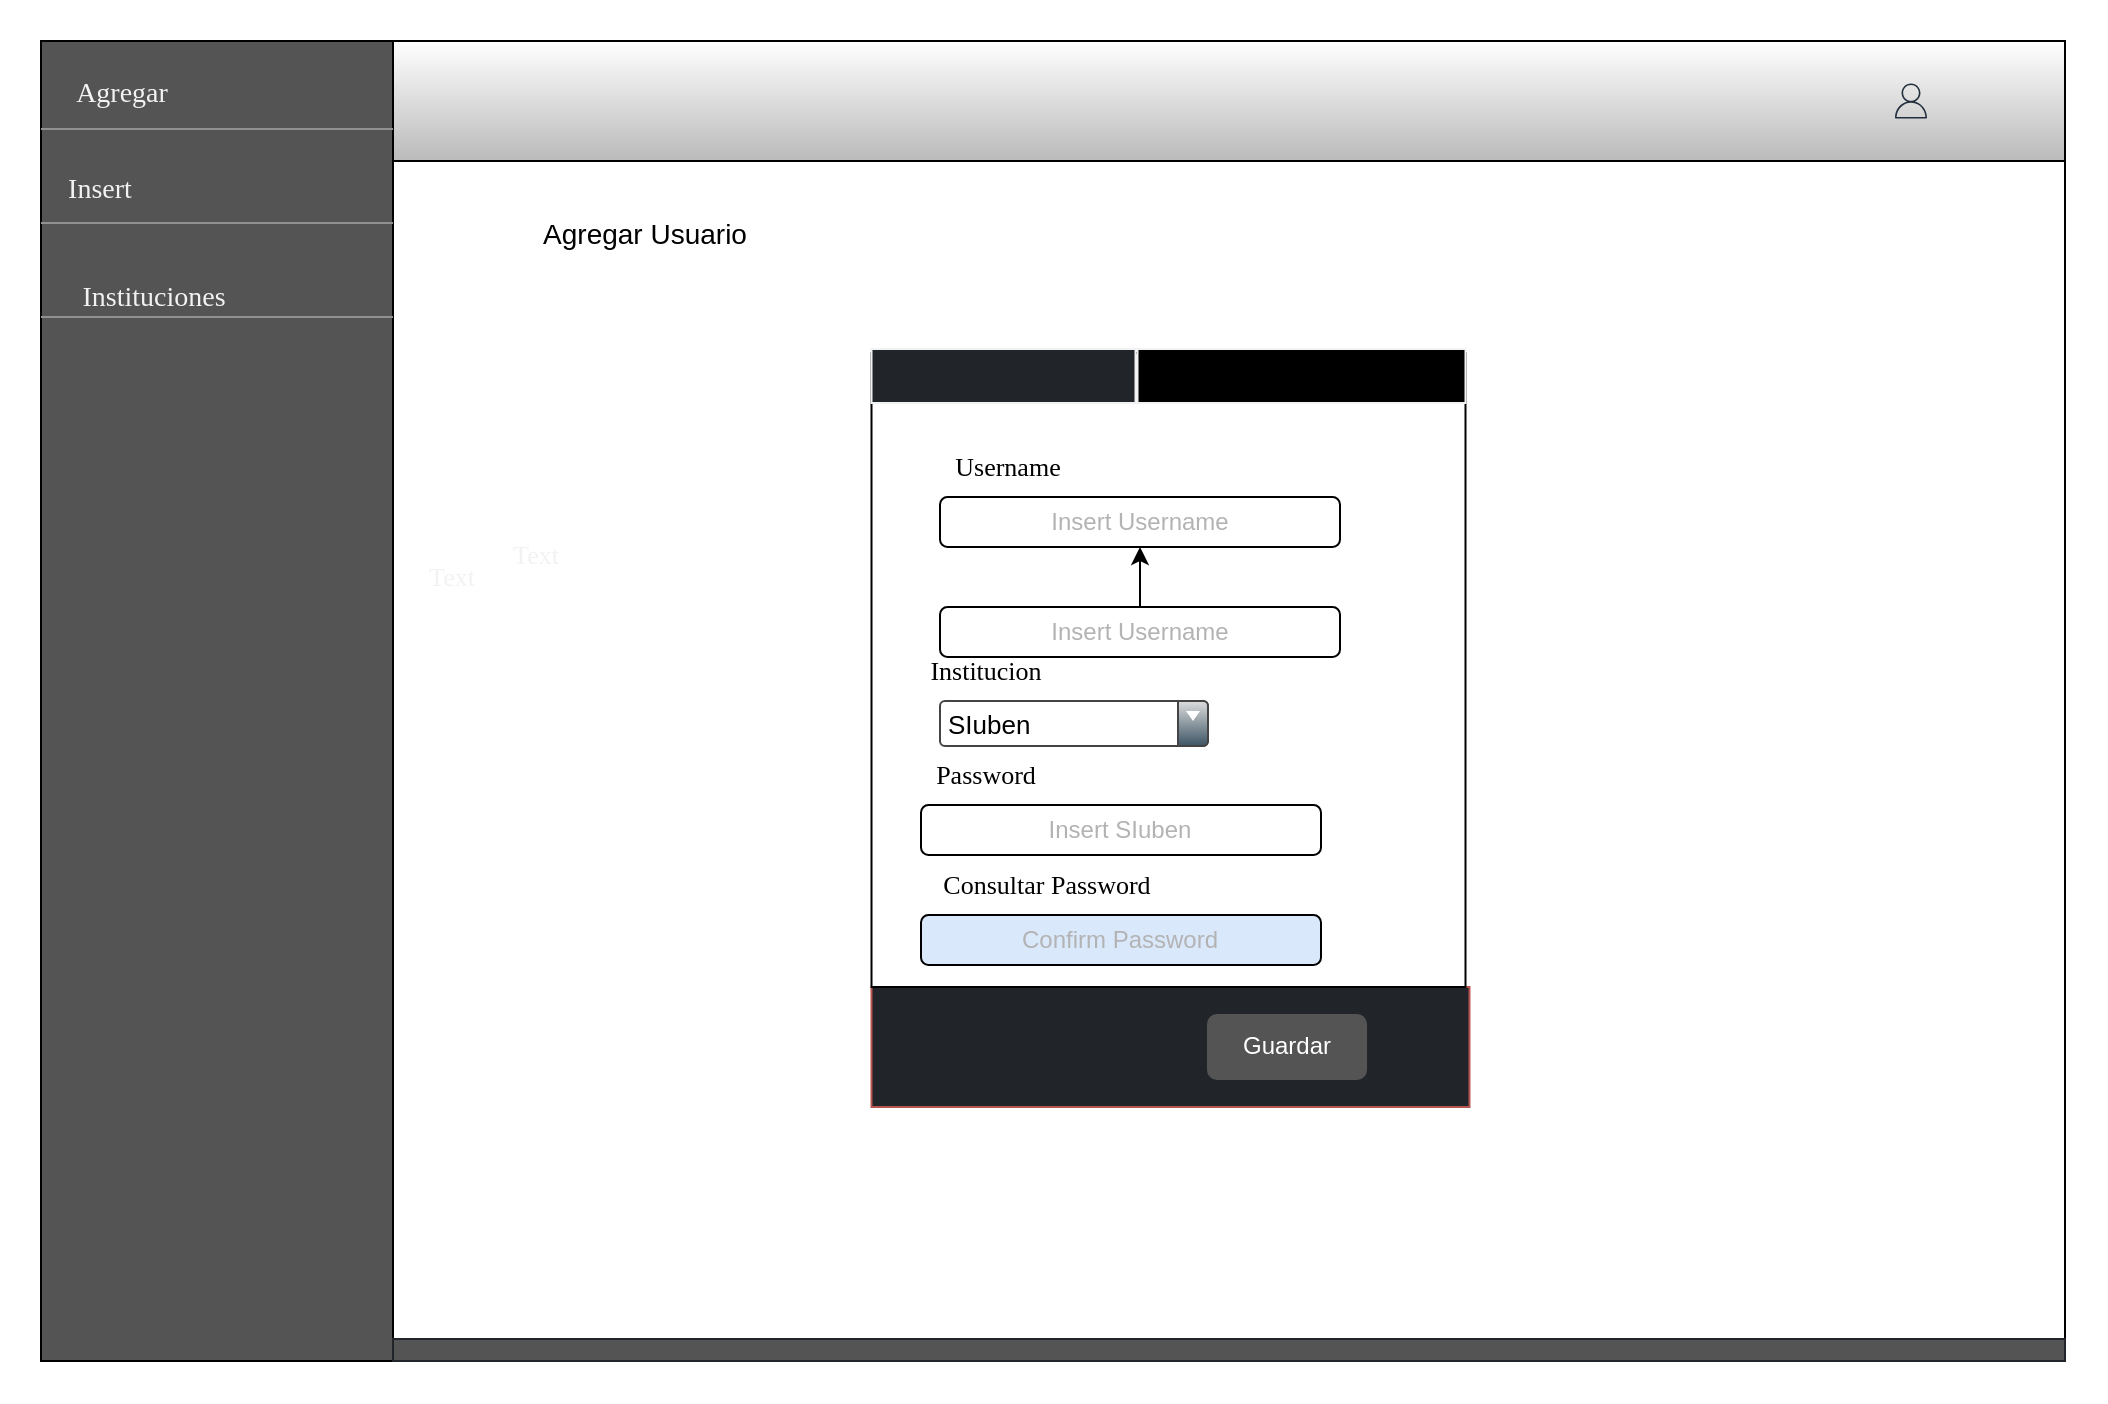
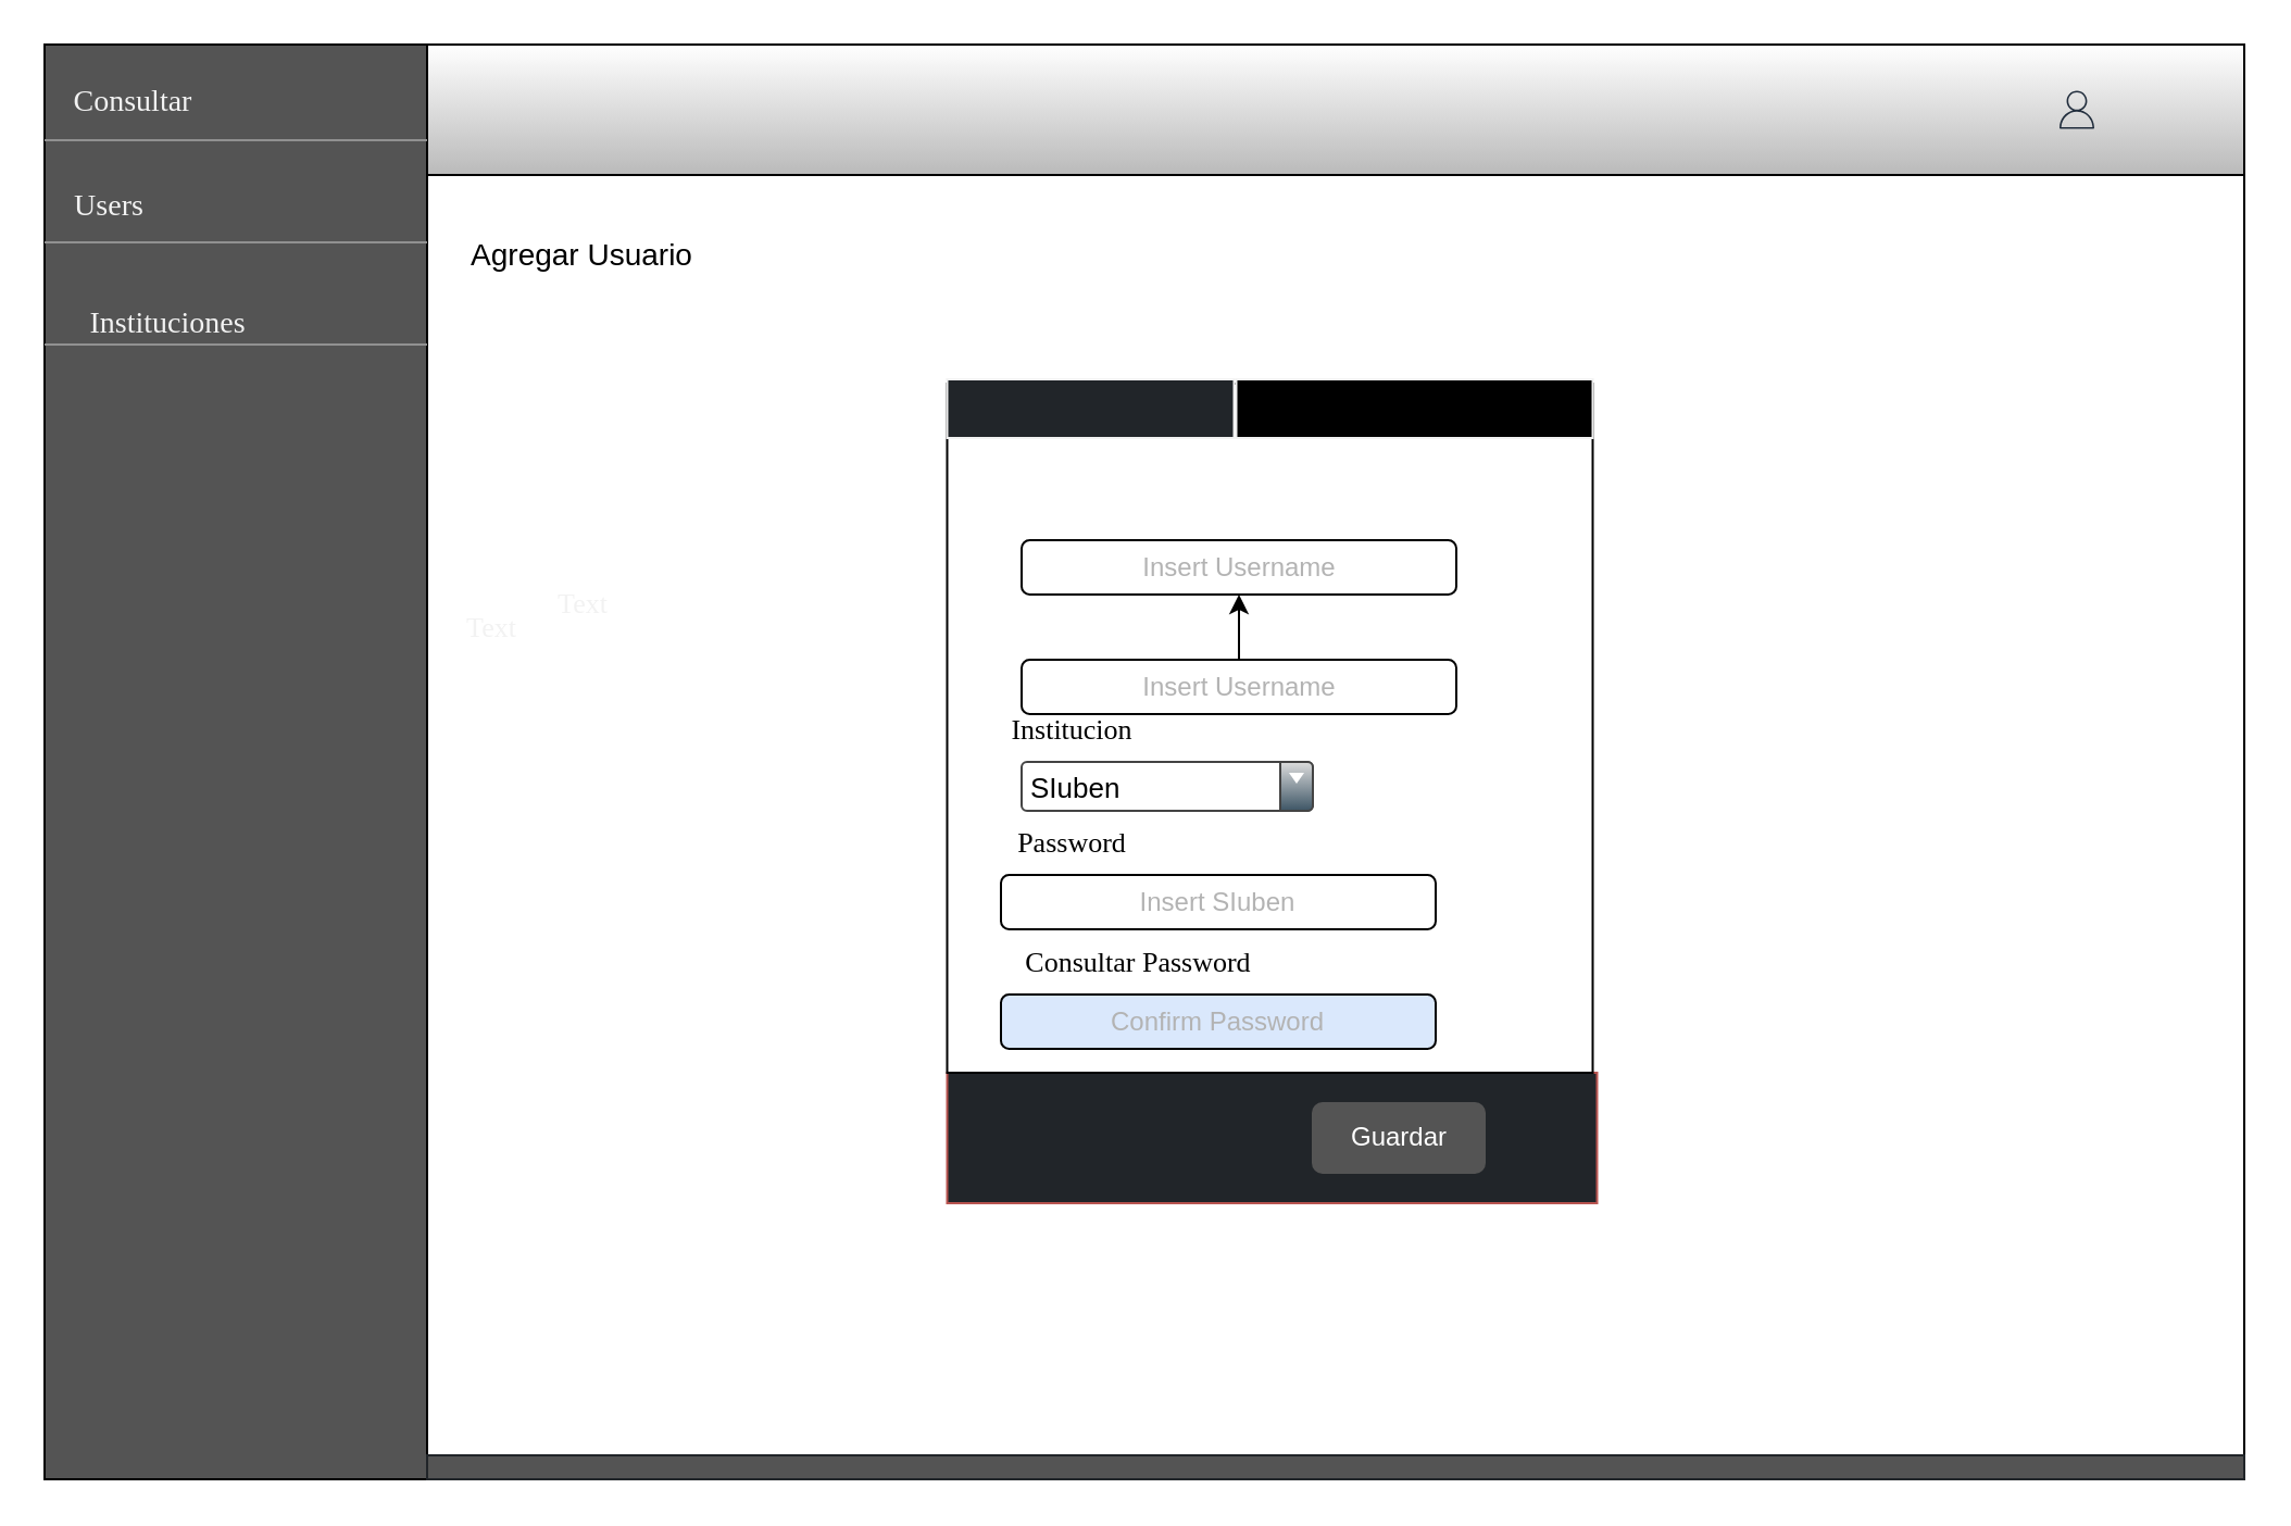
  <mxCell id="0" />
  <mxCell id="1" parent="0" />
  <mxCell id="2" value="" style="rounded=0;whiteSpace=wrap;html=1;fontColor=#B5B5B5;labelBackgroundColor=#A3A3A3;" parent="1" vertex="1"><mxGeometry x="196" width="836" height="660" as="geometry" y="20" /></mxCell>
  <mxCell id="3" value="" style="rounded=0;whiteSpace=wrap;html=1;fillColor=#545454;fontColor=#212529;" parent="1" vertex="1"><mxGeometry width="176" height="660" as="geometry" x="20" y="20" /></mxCell>
  <mxCell id="4" value="" style="rounded=0;whiteSpace=wrap;html=1;fontSize=15;fontColor=#D6D6D6;fillColor=#FFFFFF;labelBackgroundColor=#A6A6A6;verticalAlign=middle;shadow=0;gradientColor=#BABABA;" parent="1" vertex="1"><mxGeometry x="196" width="836" height="60" as="geometry" y="20" /></mxCell>
  <mxCell id="5" value="" style="sketch=0;outlineConnect=0;fontColor=#232F3E;gradientColor=none;strokeColor=#232F3E;fillColor=none;dashed=0;verticalLabelPosition=bottom;verticalAlign=top;align=center;html=1;fontSize=12;fontStyle=0;aspect=fixed;shape=mxgraph.aws4.resourceIcon;resIcon=mxgraph.aws4.user;" parent="1" vertex="1"><mxGeometry x="944" y="39" width="22" height="22" as="geometry" /></mxCell>
- <mxCell id="6" value="&lt;font color=&quot;#000000&quot;&gt;Agregar Usuario&lt;/font&gt;" style="text;html=1;strokeColor=none;fillColor=none;align=center;verticalAlign=middle;whiteSpace=wrap;rounded=0;fontSize=14;fontColor=#A1A1A1;" parent="1" vertex="1"><mxGeometry x="251" y="97" width="143" height="39" as="geometry" /></mxCell>
+ <mxCell id="6" value="&lt;font color=&quot;#000000&quot;&gt;Agregar Usuario&lt;/font&gt;" style="text;html=1;strokeColor=none;fillColor=none;align=center;verticalAlign=middle;whiteSpace=wrap;rounded=0;fontSize=14;fontColor=#A1A1A1;" parent="1" vertex="1"><mxGeometry x="196" y="97" width="143" height="39" as="geometry" /></mxCell>
  <mxCell id="7" value="" style="endArrow=none;html=1;rounded=0;fontSize=17;fontColor=#000000;strokeColor=#919191;fillColor=#C9C9C9;" parent="1" edge="1"><mxGeometry width="50" height="50" relative="1" as="geometry"><mxPoint y="64" as="sourcePoint" x="20" /><mxPoint x="196" y="64" as="targetPoint" /></mxGeometry></mxCell>
  <mxCell id="8" value="" style="endArrow=none;html=1;rounded=0;fontSize=17;fontColor=#000000;strokeColor=#919191;fillColor=#C9C9C9;entryX=1;entryY=0.209;entryDx=0;entryDy=0;entryPerimeter=0;" parent="1" target="3" edge="1"><mxGeometry width="50" height="50" relative="1" as="geometry"><mxPoint y="158" as="sourcePoint" x="20" /><mxPoint x="70" y="108" as="targetPoint" /></mxGeometry></mxCell>
  <mxCell id="9" value="" style="endArrow=none;html=1;rounded=0;fontSize=17;fontColor=#000000;strokeColor=#919191;fillColor=#C9C9C9;" parent="1" target="3" edge="1"><mxGeometry width="50" height="50" relative="1" as="geometry"><mxPoint y="111" as="sourcePoint" x="20" /><mxPoint x="70" y="61" as="targetPoint" /><Array as="points"><mxPoint x="196" y="111" /></Array></mxGeometry></mxCell>
- <mxCell id="10" value="&lt;font style=&quot;font-size: 14px&quot; face=&quot;Times New Roman&quot;&gt;Agregar&lt;/font&gt;" style="text;html=1;strokeColor=none;fillColor=none;align=center;verticalAlign=middle;whiteSpace=wrap;rounded=0;fontSize=17;fontColor=#F2F2F2;" parent="1" vertex="1"><mxGeometry x="31" y="31" width="60" height="30" as="geometry" /></mxCell>
+ <mxCell id="10" value="&lt;font style=&quot;font-size: 14px&quot; face=&quot;Times New Roman&quot;&gt;Consultar&lt;/font&gt;" style="text;html=1;strokeColor=none;fillColor=none;align=center;verticalAlign=middle;whiteSpace=wrap;rounded=0;fontSize=17;fontColor=#F2F2F2;" parent="1" vertex="1"><mxGeometry x="31" y="31" width="60" height="30" as="geometry" /></mxCell>
  <mxCell id="11" value="Instituciones" style="text;html=1;strokeColor=none;fillColor=none;align=center;verticalAlign=middle;whiteSpace=wrap;rounded=0;fontFamily=Times New Roman;fontSize=14;fontColor=#F2F2F2;" parent="1" vertex="1"><mxGeometry x="47" y="134" width="60" height="30" as="geometry" /></mxCell>
- <mxCell id="12" value="Insert" style="text;html=1;strokeColor=none;fillColor=none;align=center;verticalAlign=middle;whiteSpace=wrap;rounded=0;fontFamily=Times New Roman;fontSize=14;fontColor=#F2F2F2;" parent="1" vertex="1"><mxGeometry y="80" width="60" height="30" as="geometry" x="20" /></mxCell>
+ <mxCell id="12" value="Users" style="text;html=1;strokeColor=none;fillColor=none;align=center;verticalAlign=middle;whiteSpace=wrap;rounded=0;fontFamily=Times New Roman;fontSize=14;fontColor=#F2F2F2;" parent="1" vertex="1"><mxGeometry y="80" width="60" height="30" as="geometry" x="20" /></mxCell>
  <mxCell id="13" value="" style="shape=image;html=1;verticalAlign=top;verticalLabelPosition=bottom;labelBackgroundColor=#ffffff;imageAspect=0;aspect=fixed;image=https://cdn2.iconfinder.com/data/icons/essential-web-5/50/maximize-expand-large-extensive-increase-128.png;fontFamily=Times New Roman;fontSize=4;fontColor=#000000;strokeColor=#F2F2F2;fillColor=#919191;" parent="1" vertex="1"><mxGeometry x="977" y="42.75" width="14.5" height="14.5" as="geometry" /></mxCell>
  <mxCell id="14" value="" style="rounded=0;whiteSpace=wrap;html=1;fontFamily=Times New Roman;fontSize=4;fontColor=#828282;strokeColor=#212529;fillColor=#545454;align=left;" parent="1" vertex="1"><mxGeometry x="196" y="669" width="836" height="11" as="geometry" /></mxCell>
  <mxCell id="15" value="Text" style="text;html=1;strokeColor=none;fillColor=none;align=center;verticalAlign=middle;whiteSpace=wrap;rounded=0;shadow=0;labelBackgroundColor=none;labelBorderColor=none;fontFamily=Times New Roman;fontSize=13;fontColor=#F2F2F2;" parent="1" vertex="1"><mxGeometry x="237.5" y="262" width="60" height="30" as="geometry" /></mxCell>
  <mxCell id="16" value="Text" style="text;html=1;strokeColor=none;fillColor=none;align=center;verticalAlign=middle;whiteSpace=wrap;rounded=0;shadow=0;labelBackgroundColor=none;labelBorderColor=none;fontFamily=Times New Roman;fontSize=13;fontColor=#F2F2F2;" parent="1" vertex="1"><mxGeometry x="196" y="273" width="60" height="30" as="geometry" /></mxCell>
  <mxCell id="17" value="" style="shape=image;html=1;verticalAlign=top;verticalLabelPosition=bottom;labelBackgroundColor=none;imageAspect=0;aspect=fixed;image=https://cdn4.iconfinder.com/data/icons/wirecons-free-vector-icons/32/menu-alt-128.png;shadow=0;labelBorderColor=none;fontFamily=Times New Roman;fontSize=13;fontColor=#232F3E;strokeColor=#F2F2F2;fillColor=none;gradientColor=#BABABA;" parent="1" vertex="1"><mxGeometry x="211" y="38" width="26" height="26" as="geometry" /></mxCell>
  <mxCell id="18" value="" style="shape=image;html=1;verticalAlign=top;verticalLabelPosition=bottom;labelBackgroundColor=default;imageAspect=0;aspect=fixed;image=https://cdn3.iconfinder.com/data/icons/google-material-design-icons/48/ic_expand_more_48px-128.png;labelBorderColor=#000000;fontColor=#F2F2F2;strokeColor=#212529;fillColor=default;rotation=90;" parent="1" vertex="1"><mxGeometry x="168" y="80" width="28" height="28" as="geometry" /></mxCell>
  <mxCell id="19" value="" style="rounded=0;whiteSpace=wrap;html=1;fillColor=#212529;strokeColor=#b85450;fontColor=#212529;" parent="1" vertex="1"><mxGeometry x="435.25" y="493" width="299" height="60" as="geometry" /></mxCell>
  <mxCell id="20" value="Guardar" style="rounded=1;fillColor=#545454;align=center;strokeColor=none;html=1;fontColor=#ffffff;fontSize=12;sketch=0;" parent="1" vertex="1"><mxGeometry x="603" y="506.5" width="80" height="33" as="geometry" /></mxCell>
  <mxCell id="21" value="" style="rounded=0;whiteSpace=wrap;html=1;fontColor=#212529;fillColor=#FFFFFF;" parent="1" vertex="1"><mxGeometry x="435.25" y="176" width="297" height="317" as="geometry" /></mxCell>
- <mxCell id="22" value="Username" style="text;html=1;strokeColor=none;fillColor=none;align=center;verticalAlign=middle;whiteSpace=wrap;rounded=0;shadow=0;labelBackgroundColor=none;labelBorderColor=none;fontFamily=Times New Roman;fontSize=13;fontColor=#000000;" parent="1" vertex="1"><mxGeometry x="460" y="218" width="88" height="30" as="geometry" /></mxCell>
  <mxCell id="23" value="Password" style="text;html=1;strokeColor=none;fillColor=none;align=center;verticalAlign=middle;whiteSpace=wrap;rounded=0;labelBackgroundColor=none;labelBorderColor=none;fontFamily=Times New Roman;fontSize=13;fontColor=#000000;" parent="1" vertex="1"><mxGeometry x="449" y="372" width="88" height="30" as="geometry" /></mxCell>
  <mxCell id="24" value="Consultar Password" style="text;html=1;strokeColor=none;fillColor=none;align=center;verticalAlign=middle;whiteSpace=wrap;rounded=0;shadow=0;labelBackgroundColor=none;labelBorderColor=none;fontFamily=Times New Roman;fontSize=13;fontColor=#000000;" parent="1" vertex="1"><mxGeometry x="460" y="427" width="126.5" height="30" as="geometry" /></mxCell>
  <mxCell id="25" value="" style="rounded=0;whiteSpace=wrap;html=1;labelBackgroundColor=default;labelBorderColor=none;fontFamily=Times New Roman;fontSize=13;fontColor=#000000;strokeColor=#F2F2F2;fillColor=#212529;gradientColor=none;align=left;" parent="1" vertex="1"><mxGeometry x="435.25" y="174" width="132" height="27" as="geometry" /></mxCell>
  <mxCell id="26" value="" style="rounded=0;whiteSpace=wrap;html=1;labelBackgroundColor=default;labelBorderColor=none;fontFamily=Times New Roman;fontSize=13;fontColor=default;strokeColor=#F2F2F2;fillColor=#000000;gradientColor=none;align=left;" parent="1" vertex="1"><mxGeometry x="568.25" y="174" width="164" height="27" as="geometry" /></mxCell>
  <mxCell id="27" value="Institucion" style="text;html=1;strokeColor=none;fillColor=none;align=center;verticalAlign=middle;whiteSpace=wrap;rounded=0;shadow=0;labelBackgroundColor=none;labelBorderColor=none;fontFamily=Times New Roman;fontSize=13;fontColor=#000000;" vertex="1" parent="1"><mxGeometry x="449" y="319.5" width="88" height="30" as="geometry" /></mxCell>
  <mxCell id="28" value="&lt;font color=&quot;#b3b3b3&quot;&gt;Insert Username&lt;/font&gt;" style="rounded=1;whiteSpace=wrap;html=1;" vertex="1" parent="1"><mxGeometry x="469.5" y="248" width="200" height="25" as="geometry" /></mxCell>
  <mxCell id="29" value="" style="edgeStyle=orthogonalEdgeStyle;rounded=0;orthogonalLoop=1;jettySize=auto;html=1;" edge="1" parent="1" source="30" target="28"><mxGeometry relative="1" as="geometry" /></mxCell>
  <mxCell id="30" value="&lt;font color=&quot;#b3b3b3&quot;&gt;Insert Username&lt;/font&gt;" style="rounded=1;whiteSpace=wrap;html=1;" vertex="1" parent="1"><mxGeometry x="469.5" y="303" width="200" height="25" as="geometry" /></mxCell>
  <mxCell id="31" value="&lt;font color=&quot;#b3b3b3&quot;&gt;Confirm Password&lt;/font&gt;" style="rounded=1;whiteSpace=wrap;html=1;fillColor=#dae8fc;" vertex="1" parent="1"><mxGeometry x="460" y="457" width="200" height="25" as="geometry" /></mxCell>
  <mxCell id="32" value="&lt;font color=&quot;#b3b3b3&quot;&gt;Insert SIuben&lt;/font&gt;" style="rounded=1;whiteSpace=wrap;html=1;" vertex="1" parent="1"><mxGeometry x="460" y="402" width="200" height="25" as="geometry" /></mxCell>
  <mxCell id="33" value="&lt;font style=&quot;font-size: 13px&quot; color=&quot;#000000&quot;&gt;SIuben&lt;/font&gt;" style="strokeWidth=1;html=1;shadow=0;dashed=0;shape=mxgraph.ios.iComboBox;spacingTop=2;spacingLeft=2;align=left;strokeColor=#444444;fontColor=#666666;buttonText=;fontSize=8;fillColor=#dddddd;fillColor2=#3D5565;sketch=0;" vertex="1" parent="1"><mxGeometry x="469.5" y="350" width="134" height="22.5" as="geometry" /></mxCell>
